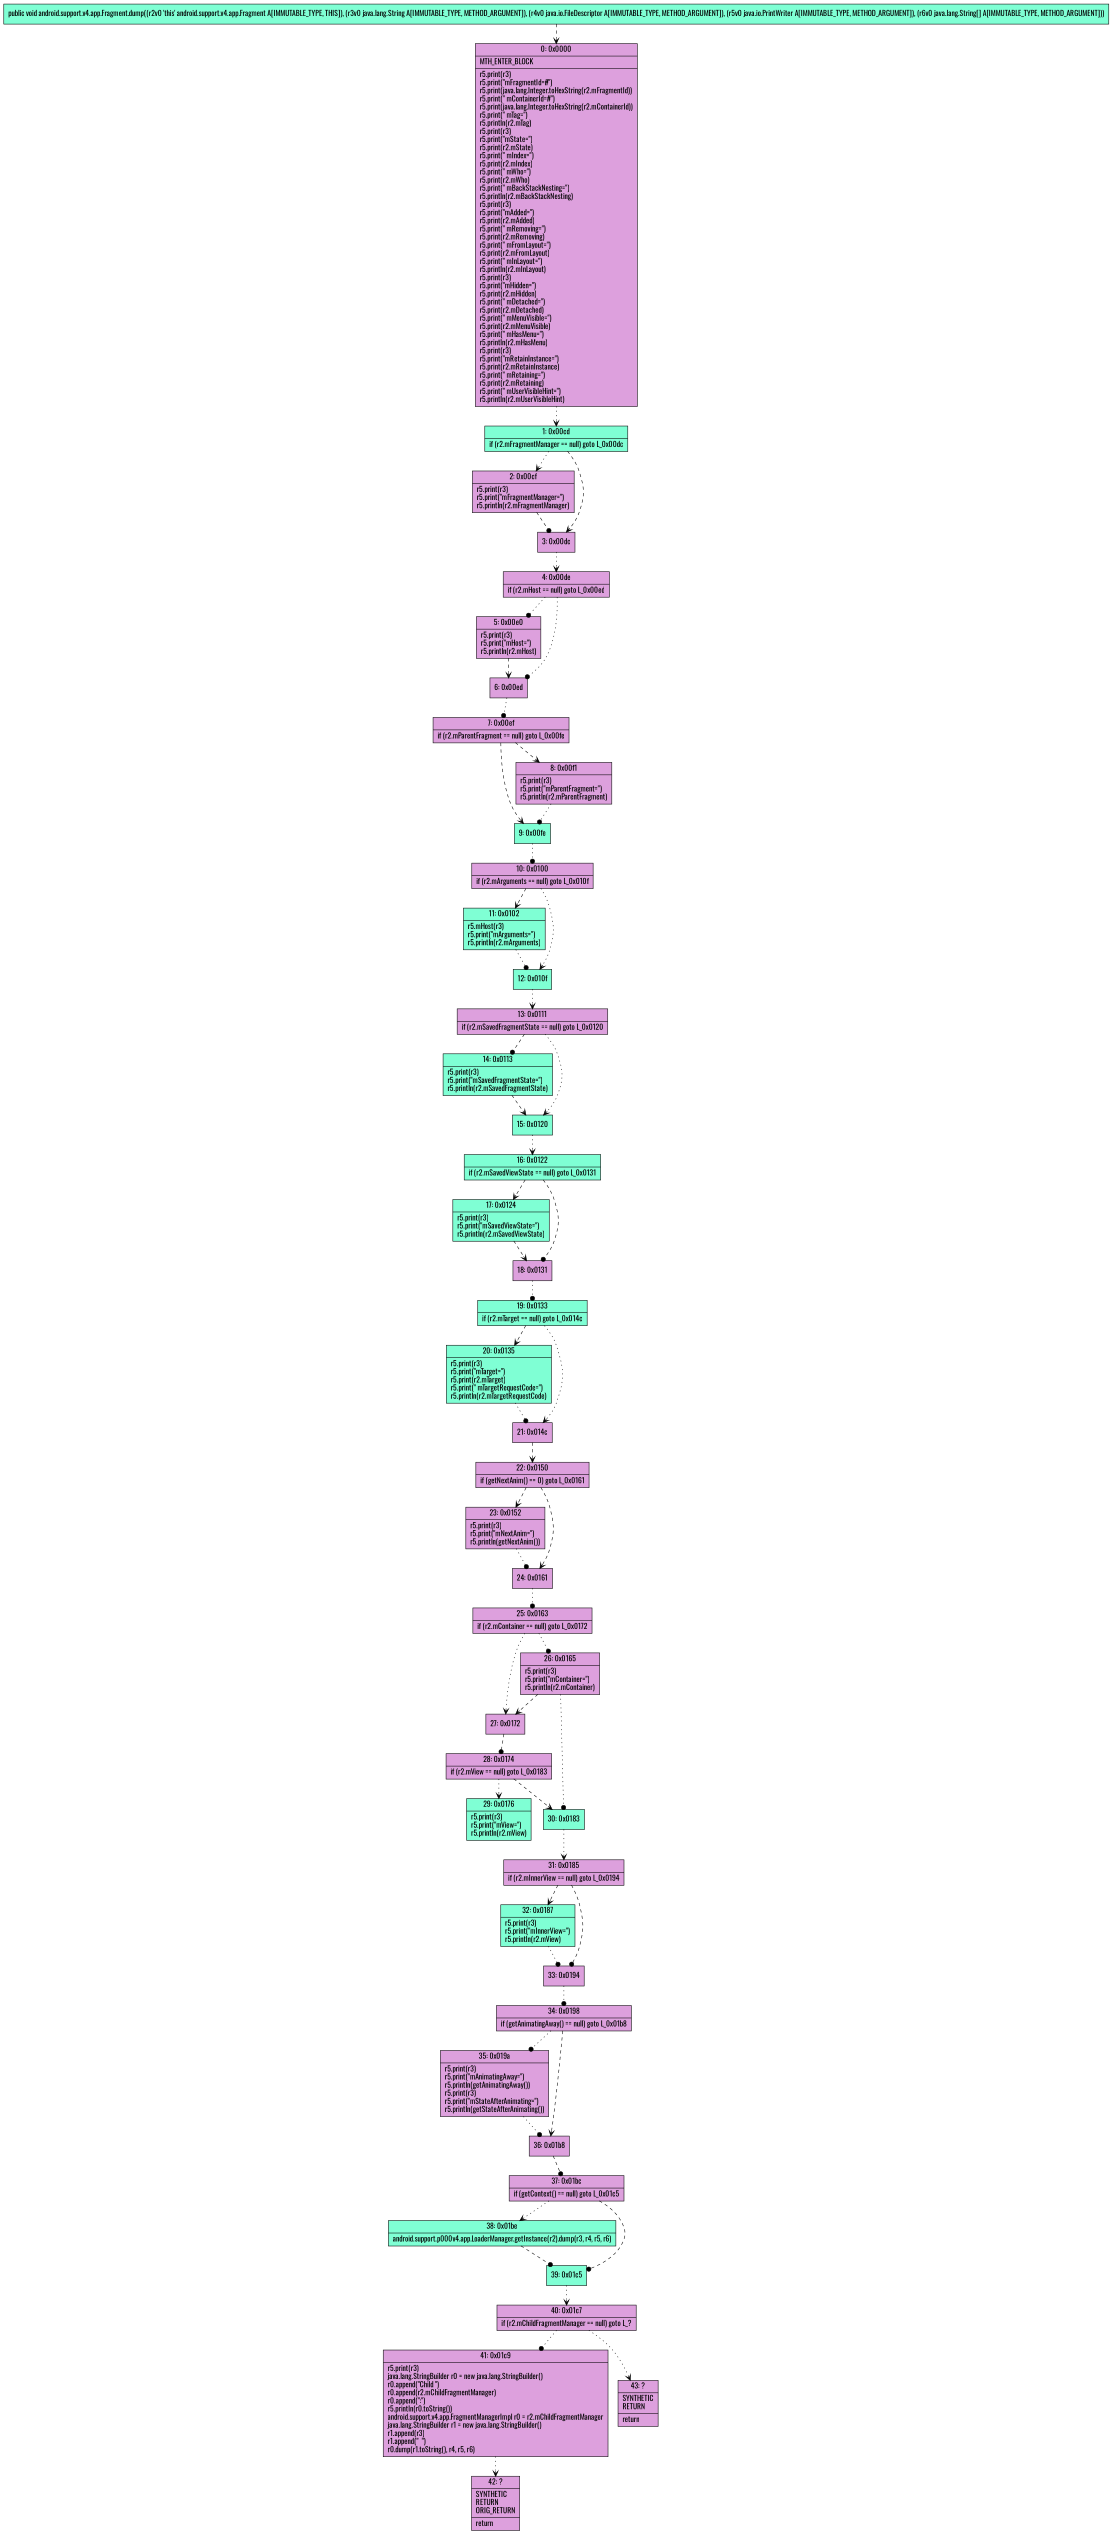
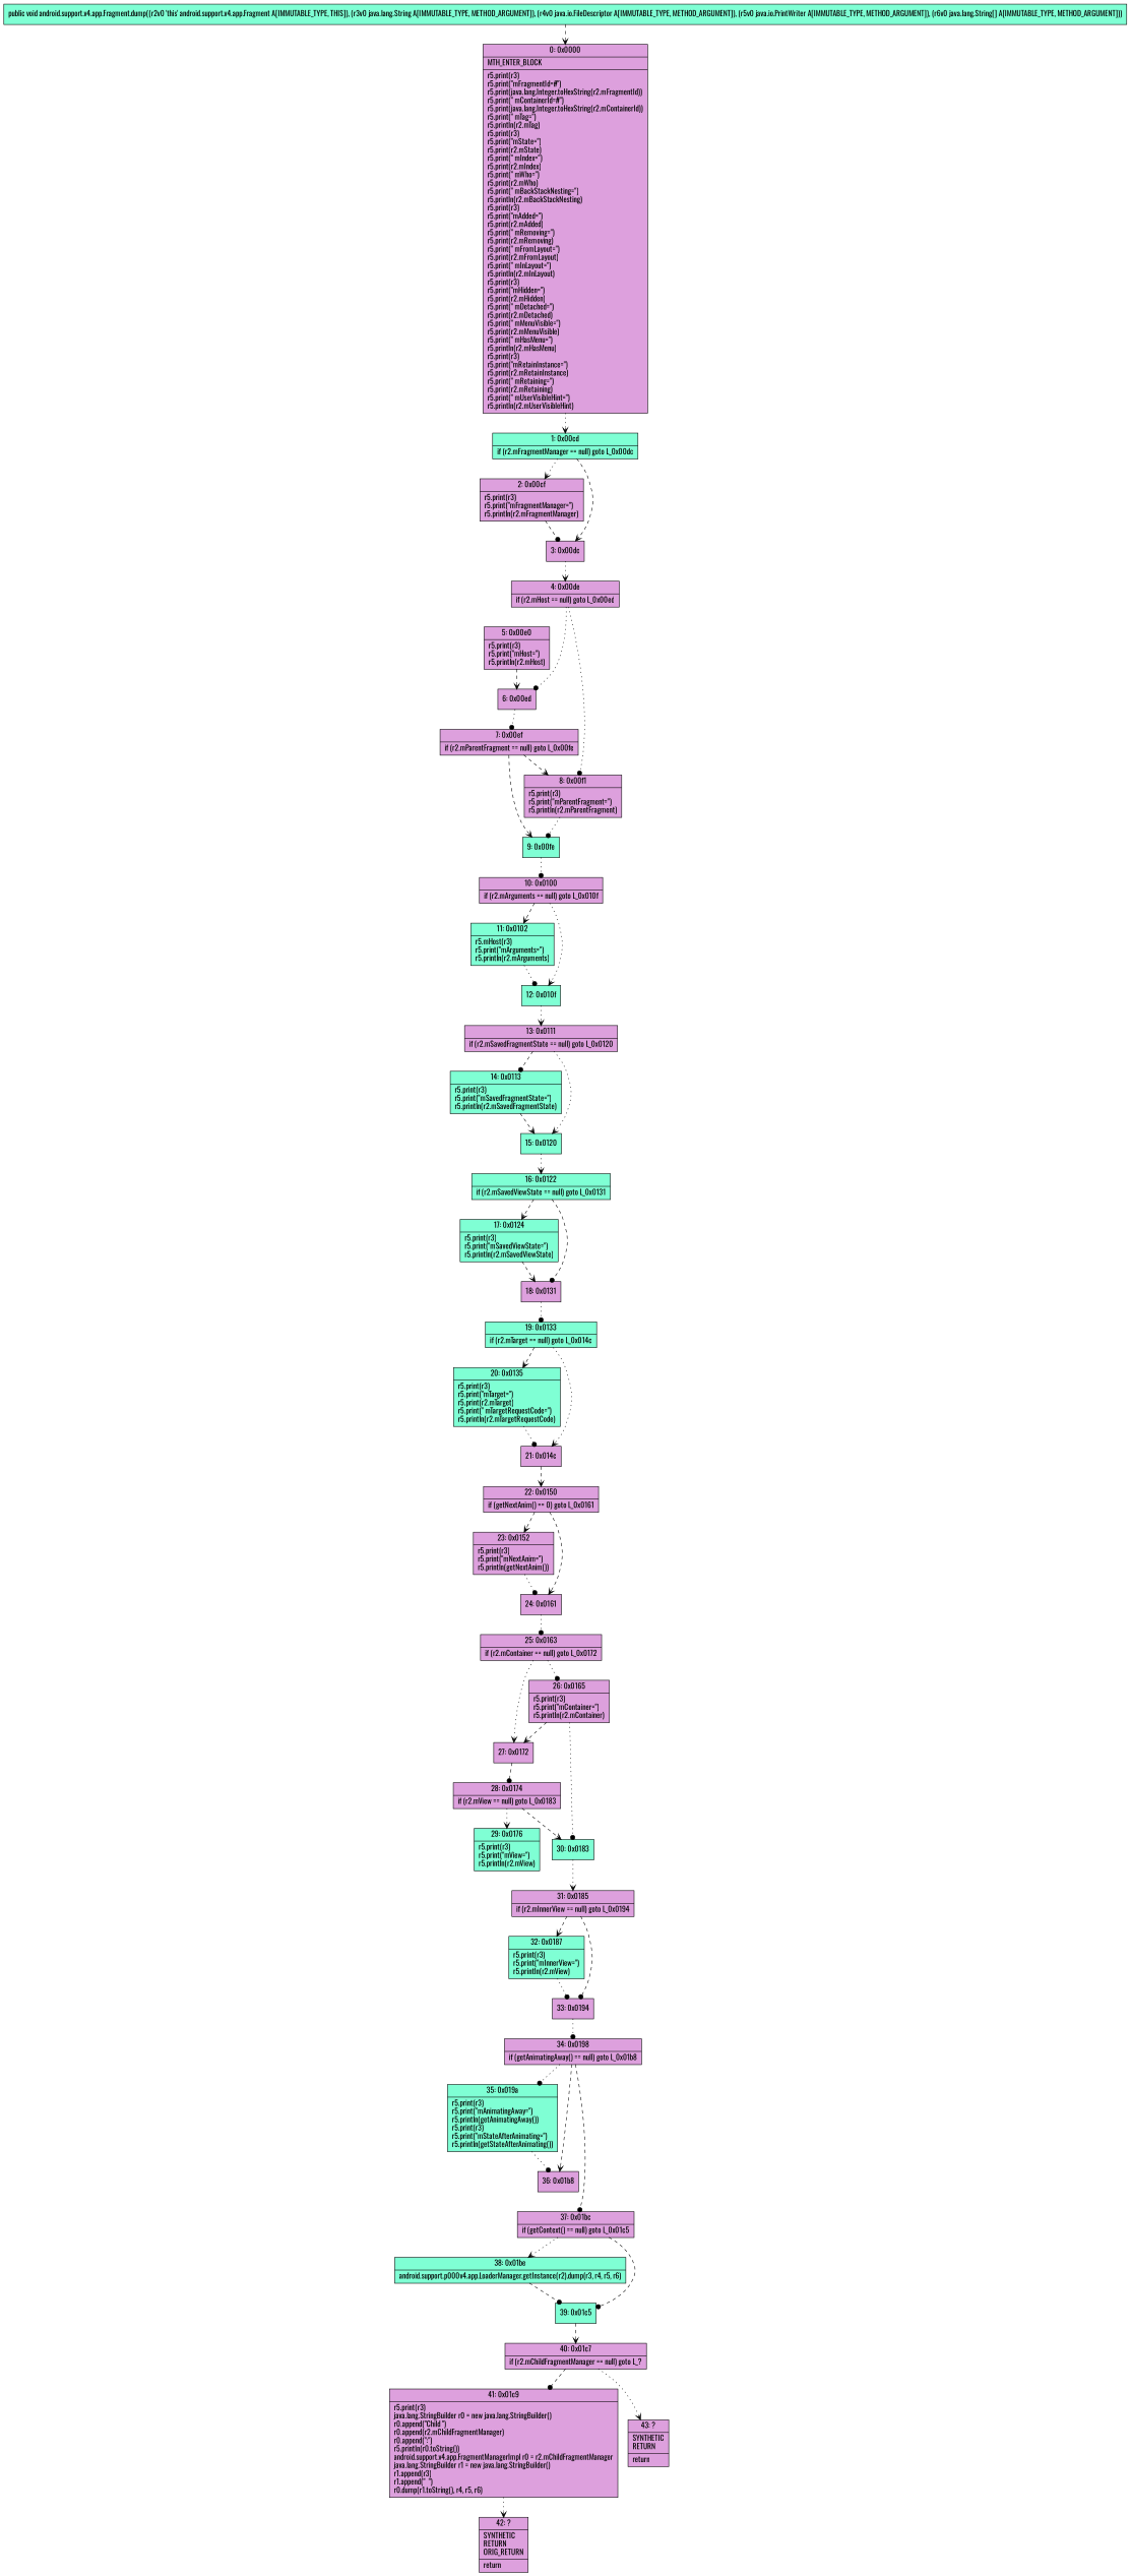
  digraph {
    fontname=Oswald
    node [fillcolor=plum fontname=Oswald shape=record style=filled]
    edge [arrowhead=vee fontname=Oswald style=dotted]
    n1 [label="{0\:\ 0x0000|MTH_ENTER_BLOCK\l|r5.print(r3)\lr5.print(\"mFragmentId=#\")\lr5.print(java.lang.Integer.toHexString(r2.mFragmentId))\lr5.print(\" mContainerId=#\")\lr5.print(java.lang.Integer.toHexString(r2.mContainerId))\lr5.print(\" mTag=\")\lr5.println(r2.mTag)\lr5.print(r3)\lr5.print(\"mState=\")\lr5.print(r2.mState)\lr5.print(\" mIndex=\")\lr5.print(r2.mIndex)\lr5.print(\" mWho=\")\lr5.print(r2.mWho)\lr5.print(\" mBackStackNesting=\")\lr5.println(r2.mBackStackNesting)\lr5.print(r3)\lr5.print(\"mAdded=\")\lr5.print(r2.mAdded)\lr5.print(\" mRemoving=\")\lr5.print(r2.mRemoving)\lr5.print(\" mFromLayout=\")\lr5.print(r2.mFromLayout)\lr5.print(\" mInLayout=\")\lr5.println(r2.mInLayout)\lr5.print(r3)\lr5.print(\"mHidden=\")\lr5.print(r2.mHidden)\lr5.print(\" mDetached=\")\lr5.print(r2.mDetached)\lr5.print(\" mMenuVisible=\")\lr5.print(r2.mMenuVisible)\lr5.print(\" mHasMenu=\")\lr5.println(r2.mHasMenu)\lr5.print(r3)\lr5.print(\"mRetainInstance=\")\lr5.print(r2.mRetainInstance)\lr5.print(\" mRetaining=\")\lr5.print(r2.mRetaining)\lr5.print(\" mUserVisibleHint=\")\lr5.println(r2.mUserVisibleHint)\l}"]
    n2 [fillcolor=aquamarine label="{1\:\ 0x00cd|if (r2.mFragmentManager == null) goto L_0x00dc\l}"]
    n3 [label="{2\:\ 0x00cf|r5.print(r3)\lr5.print(\"mFragmentManager=\")\lr5.println(r2.mFragmentManager)\l}"]
    n4 [label="{3\:\ 0x00dc}"]
    n5 [label="{4\:\ 0x00de|if (r2.mHost == null) goto L_0x00ed\l}"]
    n6 [label="{5\:\ 0x00e0|r5.print(r3)\lr5.print(\"mHost=\")\lr5.println(r2.mHost)\l}"]
    n7 [label="{6\:\ 0x00ed}"]
    n8 [label="{7\:\ 0x00ef|if (r2.mParentFragment == null) goto L_0x00fe\l}"]
    n9 [label="{8\:\ 0x00f1|r5.print(r3)\lr5.print(\"mParentFragment=\")\lr5.println(r2.mParentFragment)\l}"]
    n10 [fillcolor=aquamarine label="{9\:\ 0x00fe}"]
    n11 [label="{10\:\ 0x0100|if (r2.mArguments == null) goto L_0x010f\l}"]
    n12 [fillcolor=aquamarine label="{11\:\ 0x0102|r5.mHost(r3)\lr5.print(\"mArguments=\")\lr5.println(r2.mArguments)\l}"]
    n13 [fillcolor=aquamarine label="{12\:\ 0x010f}"]
    n14 [label="{13\:\ 0x0111|if (r2.mSavedFragmentState == null) goto L_0x0120\l}"]
    n15 [fillcolor=aquamarine label="{14\:\ 0x0113|r5.print(r3)\lr5.print(\"mSavedFragmentState=\")\lr5.println(r2.mSavedFragmentState)\l}"]
    n16 [fillcolor=aquamarine label="{15\:\ 0x0120}"]
    n17 [fillcolor=aquamarine label="{16\:\ 0x0122|if (r2.mSavedViewState == null) goto L_0x0131\l}"]
    n18 [fillcolor=aquamarine label="{17\:\ 0x0124|r5.print(r3)\lr5.print(\"mSavedViewState=\")\lr5.println(r2.mSavedViewState)\l}"]
    n19 [label="{18\:\ 0x0131}"]
    n20 [fillcolor=aquamarine label="{19\:\ 0x0133|if (r2.mTarget == null) goto L_0x014c\l}"]
    n21 [fillcolor=aquamarine label="{20\:\ 0x0135|r5.print(r3)\lr5.print(\"mTarget=\")\lr5.print(r2.mTarget)\lr5.print(\" mTargetRequestCode=\")\lr5.println(r2.mTargetRequestCode)\l}"]
    n22 [label="{21\:\ 0x014c}"]
    n23 [label="{22\:\ 0x0150|if (getNextAnim() == 0) goto L_0x0161\l}"]
    n24 [label="{23\:\ 0x0152|r5.print(r3)\lr5.print(\"mNextAnim=\")\lr5.println(getNextAnim())\l}"]
    n25 [label="{24\:\ 0x0161}"]
    n26 [label="{25\:\ 0x0163|if (r2.mContainer == null) goto L_0x0172\l}"]
    n27 [label="{26\:\ 0x0165|r5.print(r3)\lr5.print(\"mContainer=\")\lr5.println(r2.mContainer)\l}"]
    n28 [label="{27\:\ 0x0172}"]
    n29 [fillcolor=aquamarine label="{30\:\ 0x0183}"]
    n30 [label="{28\:\ 0x0174|if (r2.mView == null) goto L_0x0183\l}"]
    n31 [fillcolor=aquamarine label="{29\:\ 0x0176|r5.print(r3)\lr5.print(\"mView=\")\lr5.println(r2.mView)\l}"]
    n32 [label="{31\:\ 0x0185|if (r2.mInnerView == null) goto L_0x0194\l}"]
    n33 [fillcolor=aquamarine label="{32\:\ 0x0187|r5.print(r3)\lr5.print(\"mInnerView=\")\lr5.println(r2.mView)\l}"]
    n34 [label="{33\:\ 0x0194}"]
    n35 [label="{34\:\ 0x0198|if (getAnimatingAway() == null) goto L_0x01b8\l}"]
-   n36 [label="{35\:\ 0x019a|r5.print(r3)\lr5.print(\"mAnimatingAway=\")\lr5.println(getAnimatingAway())\lr5.print(r3)\lr5.print(\"mStateAfterAnimating=\")\lr5.println(getStateAfterAnimating())\l}"]
+   n36 [fillcolor=aquamarine label="{35\:\ 0x019a|r5.print(r3)\lr5.print(\"mAnimatingAway=\")\lr5.println(getAnimatingAway())\lr5.print(r3)\lr5.print(\"mStateAfterAnimating=\")\lr5.println(getStateAfterAnimating())\l}"]
    n37 [label="{36\:\ 0x01b8}"]
    n38 [label="{37\:\ 0x01bc|if (getContext() == null) goto L_0x01c5\l}"]
    n39 [fillcolor=aquamarine label="{38\:\ 0x01be|android.support.p000v4.app.LoaderManager.getInstance(r2).dump(r3, r4, r5, r6)\l}"]
    n40 [fillcolor=aquamarine label="{39\:\ 0x01c5}"]
    n41 [label="{40\:\ 0x01c7|if (r2.mChildFragmentManager == null) goto L_?\l}"]
    n42 [label="{41\:\ 0x01c9|r5.print(r3)\ljava.lang.StringBuilder r0 = new java.lang.StringBuilder()\lr0.append(\"Child \")\lr0.append(r2.mChildFragmentManager)\lr0.append(\":\")\lr5.println(r0.toString())\landroid.support.v4.app.FragmentManagerImpl r0 = r2.mChildFragmentManager\ljava.lang.StringBuilder r1 = new java.lang.StringBuilder()\lr1.append(r3)\lr1.append(\"  \")\lr0.dump(r1.toString(), r4, r5, r6)\l}"]
    n43 [label="{43\:\ ?|SYNTHETIC\lRETURN\l|return\l}"]
    n44 [label="{42\:\ ?|SYNTHETIC\lRETURN\lORIG_RETURN\l|return\l}"]
    n45 [fillcolor=aquamarine label="{public void android.support.v4.app.Fragment.dump((r2v0 'this' android.support.v4.app.Fragment A[IMMUTABLE_TYPE, THIS]), (r3v0 java.lang.String A[IMMUTABLE_TYPE, METHOD_ARGUMENT]), (r4v0 java.io.FileDescriptor A[IMMUTABLE_TYPE, METHOD_ARGUMENT]), (r5v0 java.io.PrintWriter A[IMMUTABLE_TYPE, METHOD_ARGUMENT]), (r6v0 java.lang.String[] A[IMMUTABLE_TYPE, METHOD_ARGUMENT])) }"]
    n1 -> n2
    n2 -> n3
    n2 -> n4 [style=dashed]
    n3 -> n4 [arrowhead=dot style=dashed]
    n4 -> n5
-   n5 -> n6 [arrowhead=dot]
+   n5 -> n9 [arrowhead=dot]
    n5 -> n7 [arrowhead=dot]
    n6 -> n7 [style=dashed]
    n7 -> n8 [arrowhead=dot]
    n8 -> n9 [style=dashed]
    n8 -> n10 [style=dashed]
    n9 -> n10 [arrowhead=dot]
    n10 -> n11 [arrowhead=dot]
    n11 -> n12 [style=dashed]
    n11 -> n13
    n12 -> n13 [arrowhead=dot]
    n13 -> n14
    n14 -> n15 [arrowhead=dot style=dashed]
    n14 -> n16
    n15 -> n16 [style=dashed]
    n16 -> n17
    n17 -> n18 [style=dashed]
    n17 -> n19 [arrowhead=dot style=dashed]
    n18 -> n19 [style=dashed]
    n19 -> n20 [arrowhead=dot]
    n20 -> n21 [style=dashed]
    n20 -> n22
    n21 -> n22 [arrowhead=dot]
    n22 -> n23 [style=dashed]
    n23 -> n24 [style=dashed]
    n23 -> n25 [style=dashed]
    n24 -> n25 [arrowhead=dot]
    n25 -> n26 [arrowhead=dot]
    n26 -> n27 [arrowhead=dot]
    n26 -> n28
    n27 -> n28 [style=dashed]
    n27 -> n29 [arrowhead=dot]
    n28 -> n30 [arrowhead=dot style=dashed]
    n29 -> n32
    n30 -> n29 [style=dashed]
    n30 -> n31
    n32 -> n33 [style=dashed]
    n32 -> n34 [arrowhead=dot style=dashed]
    n33 -> n34 [arrowhead=dot]
    n34 -> n35 [arrowhead=dot]
    n35 -> n36 [arrowhead=dot]
    n35 -> n37 [style=dashed]
    n36 -> n37 [arrowhead=dot]
-   n37 -> n38 [arrowhead=dot style=dashed]
+   n35 -> n38 [arrowhead=dot style=dashed]
    n38 -> n39
    n38 -> n40 [arrowhead=dot style=dashed]
    n39 -> n40 [arrowhead=dot style=dashed]
-   n40 -> n41
-   n41 -> n42 [arrowhead=dot]
+   n40 -> n41 [style=dashed]
+   n41 -> n42 [arrowhead=dot style=dashed]
    n41 -> n43
    n42 -> n44
    n45 -> n1 [style=dashed]
  }
